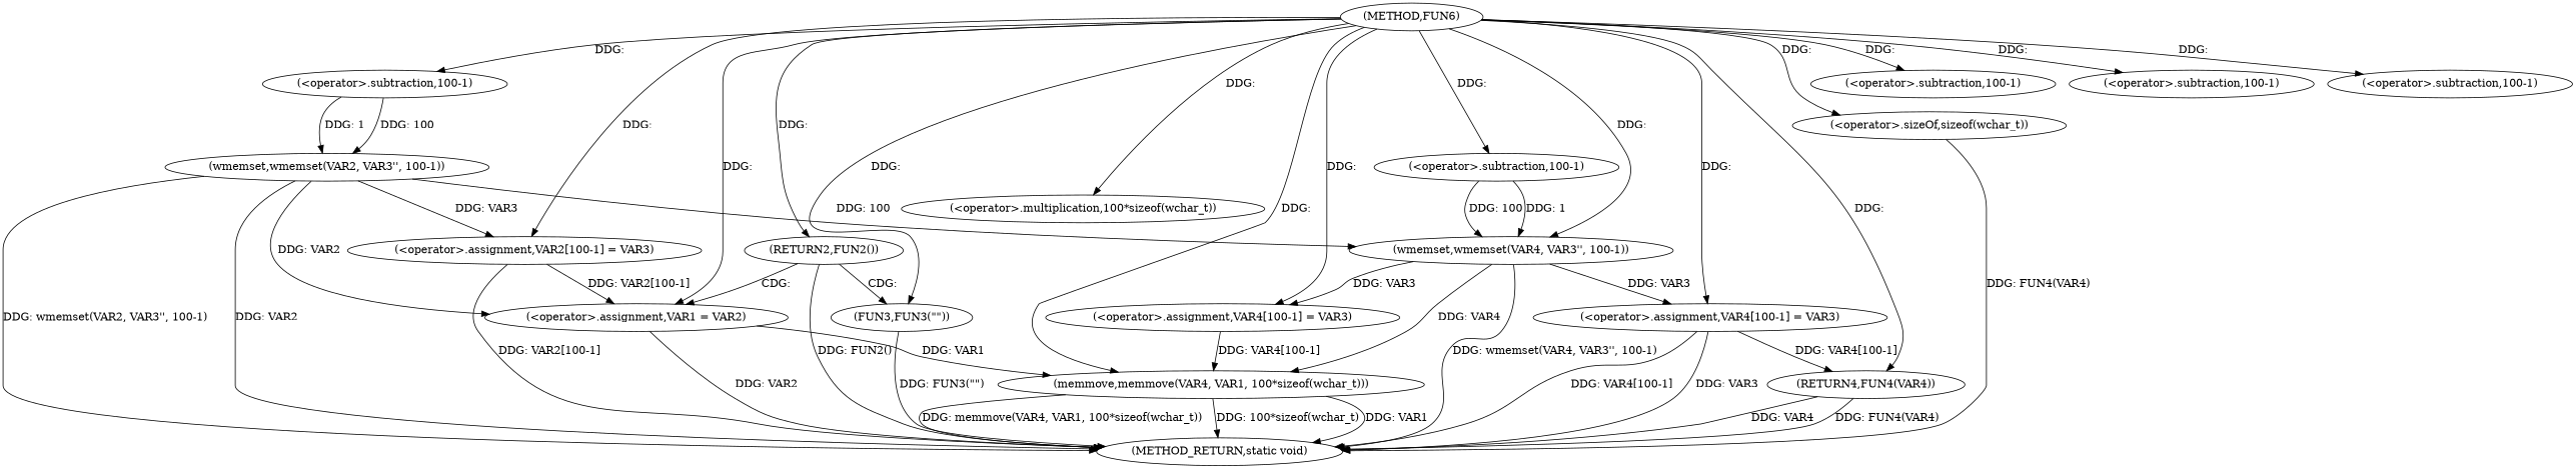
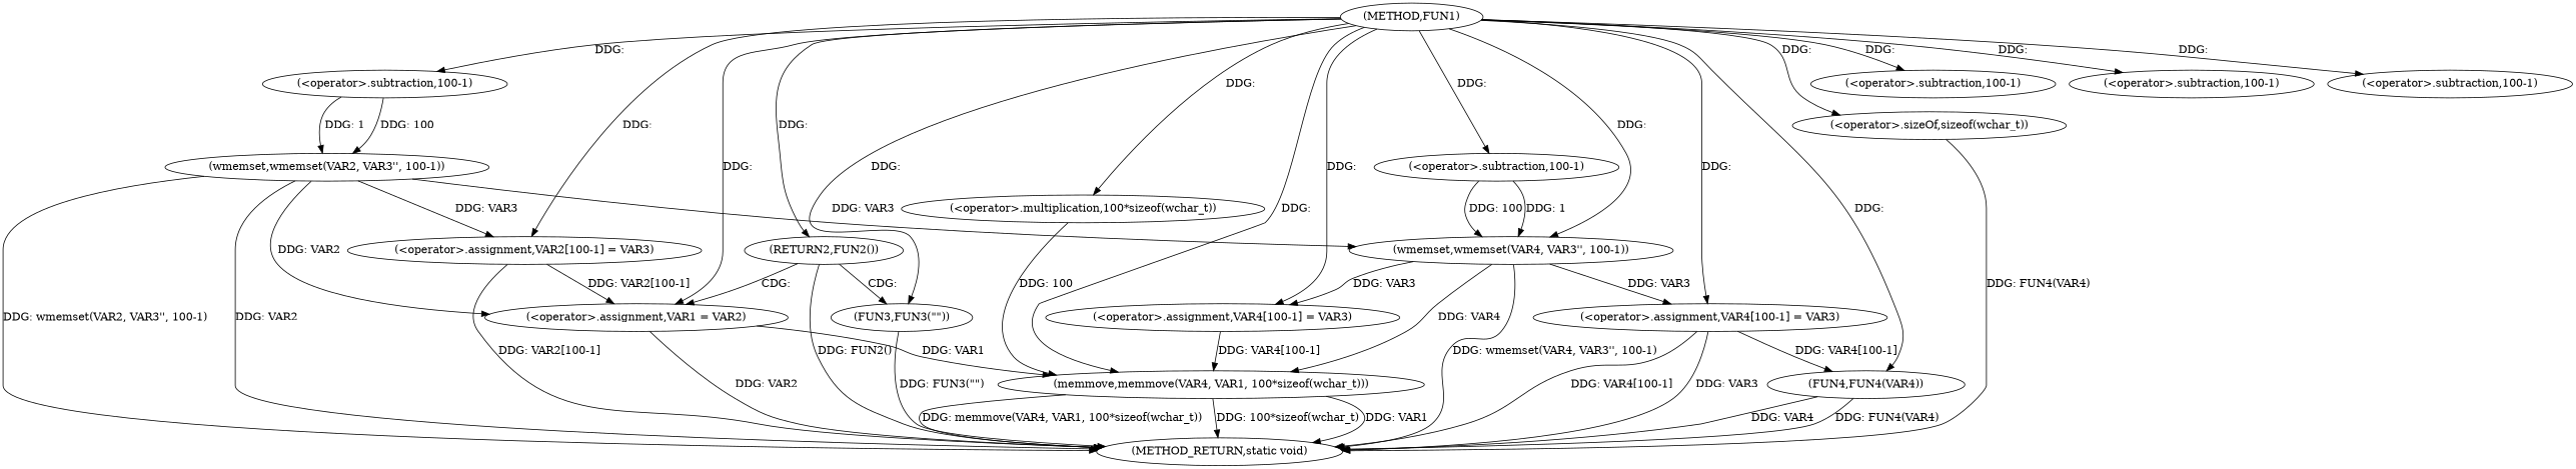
  digraph {
-   n1 [label="(METHOD,FUN6)"]
+   n1 [label="(METHOD,FUN1)"]
    n2 [label="(<operator>.subtraction,100-1)"]
    n3 [label="(<operator>.assignment,VAR2[100-1] = VAR3)"]
    n4 [label="(<operator>.subtraction,100-1)"]
    n5 [label="(RETURN2,FUN2())"]
    n6 [label="(FUN3,FUN3(\"\"))"]
    n7 [label="(<operator>.assignment,VAR1 = VAR2)"]
    n8 [label="(wmemset,wmemset(VAR4, VAR3'', 100-1))"]
    n9 [label="(<operator>.subtraction,100-1)"]
    n10 [label="(<operator>.assignment,VAR4[100-1] = VAR3)"]
    n11 [label="(<operator>.subtraction,100-1)"]
    n12 [label="(memmove,memmove(VAR4, VAR1, 100*sizeof(wchar_t)))"]
    n13 [label="(<operator>.multiplication,100*sizeof(wchar_t))"]
    n14 [label="(<operator>.sizeOf,sizeof(wchar_t))"]
    n15 [label="(<operator>.assignment,VAR4[100-1] = VAR3)"]
    n16 [label="(<operator>.subtraction,100-1)"]
-   n17 [label="(RETURN4,FUN4(VAR4))"]
+   n17 [label="(FUN4,FUN4(VAR4))"]
    n18 [label="(wmemset,wmemset(VAR2, VAR3'', 100-1))"]
    n19 [label="(METHOD_RETURN,static void)"]
    n1 -> n2 [label="DDG: "]
    n1 -> n3 [label="DDG: "]
    n1 -> n4 [label="DDG: "]
    n1 -> n5 [label="DDG: "]
    n1 -> n6 [label="DDG: "]
    n1 -> n7 [label="DDG: "]
    n1 -> n8 [label="DDG: "]
    n1 -> n9 [label="DDG: "]
    n1 -> n10 [label="DDG: "]
    n1 -> n11 [label="DDG: "]
    n1 -> n12 [label="DDG: "]
    n1 -> n13 [label="DDG: "]
    n1 -> n14 [label="DDG: "]
    n1 -> n15 [label="DDG: "]
    n1 -> n16 [label="DDG: "]
    n1 -> n17 [label="DDG: "]
    n2 -> n18 [label="DDG: 100"]
    n2 -> n18 [label="DDG: 1"]
    n3 -> n7 [label="DDG: VAR2[100-1]"]
    n3 -> n19 [label="DDG: VAR2[100-1]"]
    n5 -> n6 [label="CDG: "]
    n5 -> n7 [label="CDG: "]
    n5 -> n19 [label="DDG: FUN2()"]
    n6 -> n19 [label="DDG: FUN3(\"\")"]
    n7 -> n12 [label="DDG: VAR1"]
    n7 -> n19 [label="DDG: VAR2"]
    n8 -> n10 [label="DDG: VAR3"]
    n8 -> n12 [label="DDG: VAR4"]
    n8 -> n15 [label="DDG: VAR3"]
    n8 -> n19 [label="DDG: wmemset(VAR4, VAR3'', 100-1)"]
    n9 -> n8 [label="DDG: 100"]
    n9 -> n8 [label="DDG: 1"]
    n10 -> n12 [label="DDG: VAR4[100-1]"]
    n12 -> n19 [label="DDG: memmove(VAR4, VAR1, 100*sizeof(wchar_t))"]
    n12 -> n19 [label="DDG: 100*sizeof(wchar_t)"]
    n12 -> n19 [label="DDG: VAR1"]
+   n13 -> n12 [label="DDG: 100"]
    n14 -> n19 [label="DDG: FUN4(VAR4)"]
    n15 -> n17 [label="DDG: VAR4[100-1]"]
    n15 -> n19 [label="DDG: VAR4[100-1]"]
    n15 -> n19 [label="DDG: VAR3"]
    n17 -> n19 [label="DDG: VAR4"]
    n17 -> n19 [label="DDG: FUN4(VAR4)"]
    n18 -> n3 [label="DDG: VAR3"]
    n18 -> n7 [label="DDG: VAR2"]
-   n18 -> n8 [label="DDG: 100"]
+   n18 -> n8 [label="DDG: VAR3"]
    n18 -> n19 [label="DDG: wmemset(VAR2, VAR3'', 100-1)"]
    n18 -> n19 [label="DDG: VAR2"]
  }
